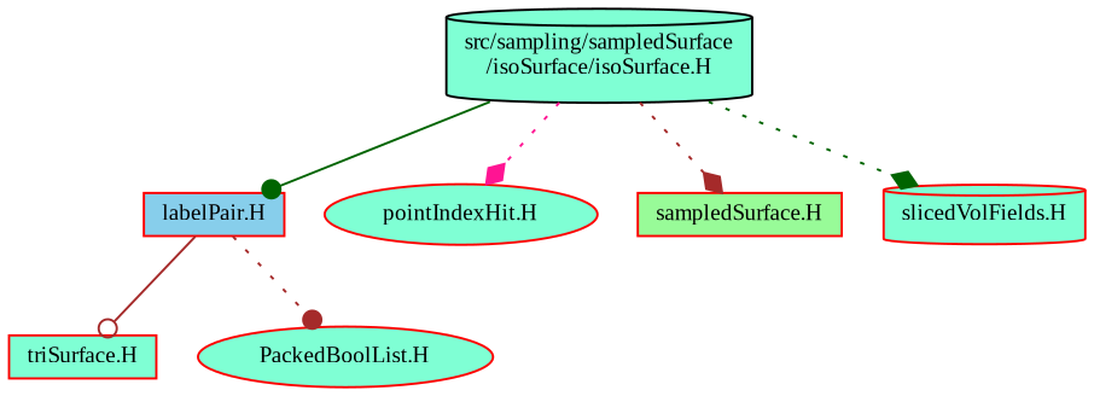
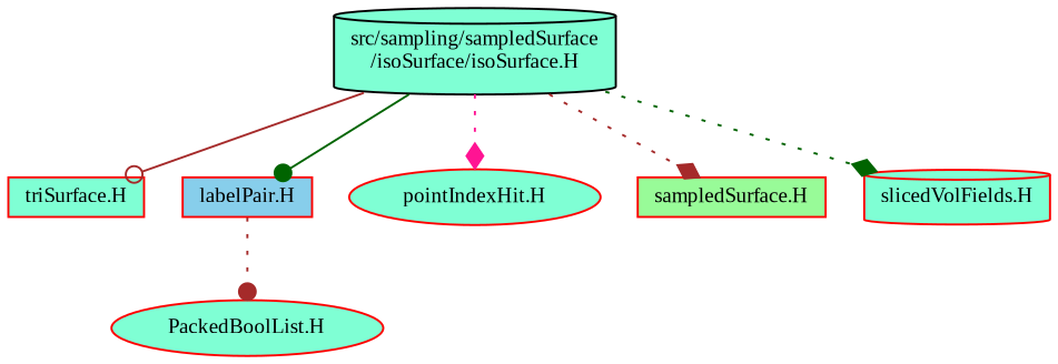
  digraph {
    fontname="Liberation Serif"
    node [color=red fillcolor=aquamarine fontname="Liberation Serif" fontsize=10 shape=box style=filled]
    edge [arrowhead=diamond color=brown fontname="Liberation Serif" fontsize=10 labelfontname=FreeSans labelfontsize=10 style=dotted]
    n1 [color=black fontcolor=black height=0.2 label="src/sampling/sampledSurface\l/isoSurface/isoSurface.H" shape=cylinder width=0.4]
    n2 [height=0.2 label="triSurface.H" width=0.4]
    n3 [fillcolor=skyblue height=0.2 label="labelPair.H" width=0.4]
    n4 [height=0.2 label="pointIndexHit.H" shape=ellipse width=0.4]
    n5 [fillcolor=palegreen height=0.2 label="sampledSurface.H" width=0.4]
    n6 [height=0.2 label="slicedVolFields.H" shape=cylinder width=0.4]
    n7 [height=0.2 label="PackedBoolList.H" shape=ellipse width=0.4]
-   n3 -> n2 [arrowhead=odot style=solid]
+   n1 -> n2 [arrowhead=odot style=solid]
    n1 -> n3 [arrowhead=dot color=darkgreen style=solid]
    n1 -> n4 [color=deeppink]
    n1 -> n5
    n1 -> n6 [color=darkgreen]
    n3 -> n7 [arrowhead=dot]
  }
